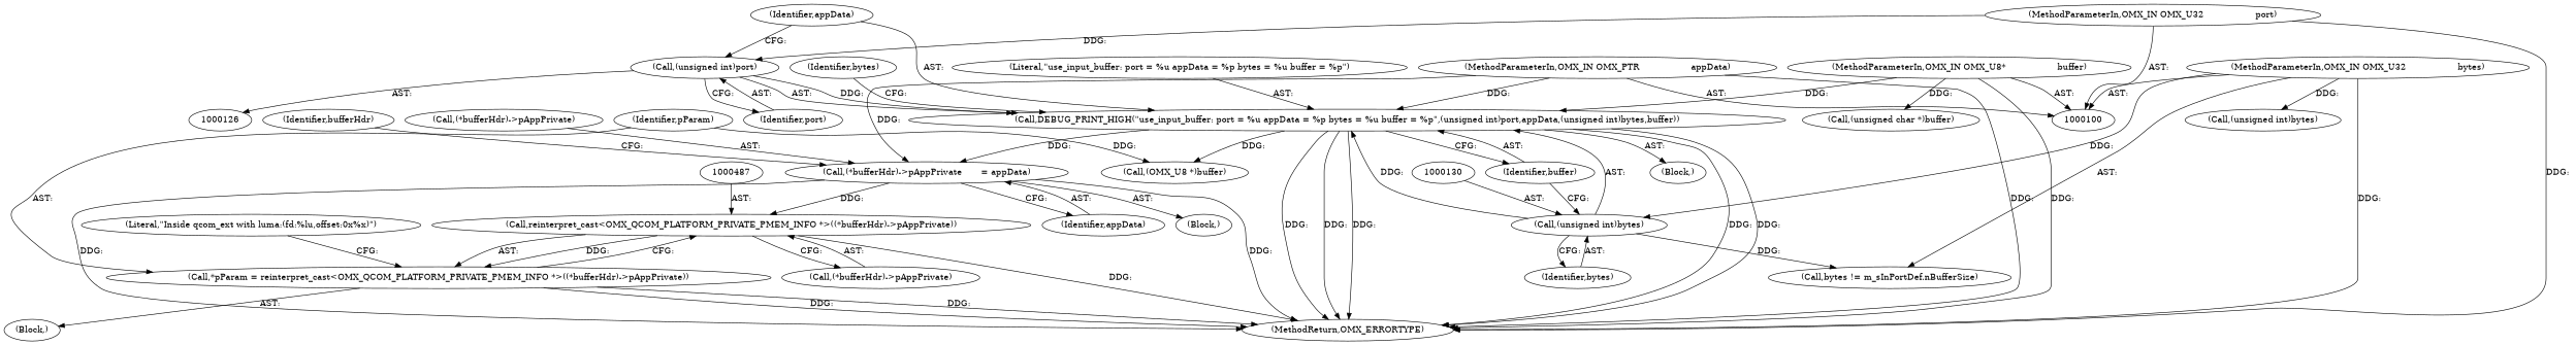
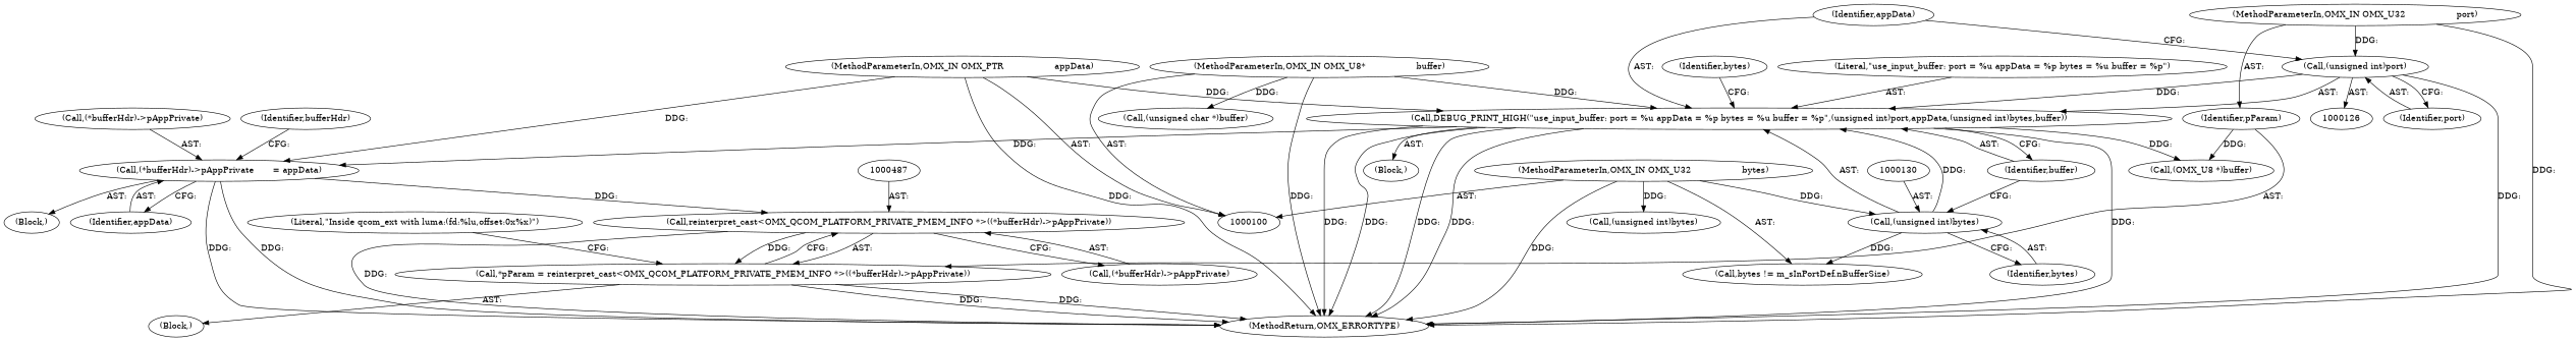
  digraph {
    n1 [label="(Call,reinterpret_cast<OMX_QCOM_PLATFORM_PRIVATE_PMEM_INFO *>((*bufferHdr)->pAppPrivate))"]
    n2 [label="(Call,*pParam = reinterpret_cast<OMX_QCOM_PLATFORM_PRIVATE_PMEM_INFO *>((*bufferHdr)->pAppPrivate))"]
    n3 [label="(Call,(*bufferHdr)->pAppPrivate)"]
    n4 [label="(MethodReturn,OMX_ERRORTYPE)"]
    n5 [label="(Block,)"]
    n6 [label="(Call,(*bufferHdr)->pAppPrivate       = appData)"]
    n7 [label="(Identifier,appData)"]
    n8 [label="(Block,)"]
    n9 [label="(Call,DEBUG_PRINT_HIGH(\"use_input_buffer: port = %u appData = %p bytes = %u buffer = %p\",(unsigned int)port,appData,(unsigned int)bytes,buffer))"]
    n10 [label="(Block,)"]
    n11 [label="(Identifier,buffer)"]
    n12 [label="(Call,(OMX_U8 *)buffer)"]
    n13 [label="(Call,(unsigned int)bytes)"]
    n14 [label="(Call,(unsigned int)port)"]
    n15 [label="(Identifier,port)"]
    1000126
    n17 [label="(MethodParameterIn,OMX_IN OMX_U32                   port)"]
    1000100
    n19 [label="(MethodParameterIn,OMX_IN OMX_PTR                   appData)"]
    n20 [label="(Call,bytes != m_sInPortDef.nBufferSize)"]
    n21 [label="(Identifier,bytes)"]
    n22 [label="(MethodParameterIn,OMX_IN OMX_U32                   bytes)"]
    n23 [label="(Call,(unsigned int)bytes)"]
    n24 [label="(MethodParameterIn,OMX_IN OMX_U8*                   buffer)"]
    n25 [label="(Call,(unsigned char *)buffer)"]
    n26 [label="(Literal,\"Inside qcom_ext with luma:(fd:%lu,offset:0x%x)\")"]
    n27 [label="(Literal,\"use_input_buffer: port = %u appData = %p bytes = %u buffer = %p\")"]
    n28 [label="(Identifier,appData)"]
    n29 [label="(Identifier,bufferHdr)"]
    n30 [label="(Identifier,pParam)"]
    n31 [label="(Identifier,bytes)"]
    n32 [label="(Call,(*bufferHdr)->pAppPrivate)"]
    1000487
    1000130
    n1 -> n2 [label="AST: "]
    n1 -> n2 [label="DDG: "]
    n1 -> n3 [label="CFG: "]
    n1 -> n4 [label="DDG: "]
    n2 -> n1 [label="CFG: "]
    n2 -> n4 [label="DDG: "]
    n2 -> n4 [label="DDG: "]
    n2 -> n5 [label="AST: "]
    n3 -> n1 [label="AST: "]
    n6 -> n1 [label="DDG: "]
    n6 -> n4 [label="DDG: "]
    n6 -> n4 [label="DDG: "]
    n6 -> n7 [label="CFG: "]
    n6 -> n8 [label="AST: "]
    n7 -> n6 [label="AST: "]
    n9 -> n4 [label="DDG: "]
    n9 -> n4 [label="DDG: "]
    n9 -> n4 [label="DDG: "]
    n9 -> n4 [label="DDG: "]
    n9 -> n4 [label="DDG: "]
    n9 -> n6 [label="DDG: "]
    n9 -> n10 [label="AST: "]
    n9 -> n11 [label="CFG: "]
    n9 -> n12 [label="DDG: "]
    n11 -> n9 [label="AST: "]
    n11 -> n13 [label="CFG: "]
    n13 -> n9 [label="AST: "]
    n13 -> n9 [label="DDG: "]
    n13 -> n20 [label="DDG: "]
    n13 -> n21 [label="CFG: "]
+   n14 -> n4 [label="DDG: "]
    n14 -> n9 [label="AST: "]
    n14 -> n9 [label="DDG: "]
    n14 -> n15 [label="CFG: "]
    n14 -> 1000126 [label="AST: "]
    n15 -> n14 [label="AST: "]
    n17 -> n4 [label="DDG: "]
    n17 -> n14 [label="DDG: "]
-   n17 -> 1000100 [label="AST: "]
+   n17 -> n30 [label="AST: "]
    n19 -> n4 [label="DDG: "]
    n19 -> n6 [label="DDG: "]
    n19 -> n9 [label="DDG: "]
    n19 -> 1000100 [label="AST: "]
    n21 -> n13 [label="AST: "]
    n22 -> n4 [label="DDG: "]
    n22 -> n13 [label="DDG: "]
    n22 -> 1000100 [label="AST: "]
    n22 -> n20 [label="AST: "]
    n22 -> n23 [label="DDG: "]
    n24 -> n4 [label="DDG: "]
    n24 -> n9 [label="DDG: "]
    n24 -> 1000100 [label="AST: "]
    n24 -> n25 [label="DDG: "]
    n26 -> n2 [label="CFG: "]
    n27 -> n9 [label="AST: "]
    n28 -> n9 [label="AST: "]
    n28 -> n14 [label="CFG: "]
    n29 -> n6 [label="CFG: "]
    n30 -> n2 [label="AST: "]
    n30 -> n12 [label="DDG: "]
    n31 -> n9 [label="CFG: "]
    n32 -> n6 [label="AST: "]
    1000487 -> n1 [label="AST: "]
    1000130 -> n13 [label="AST: "]
  }
